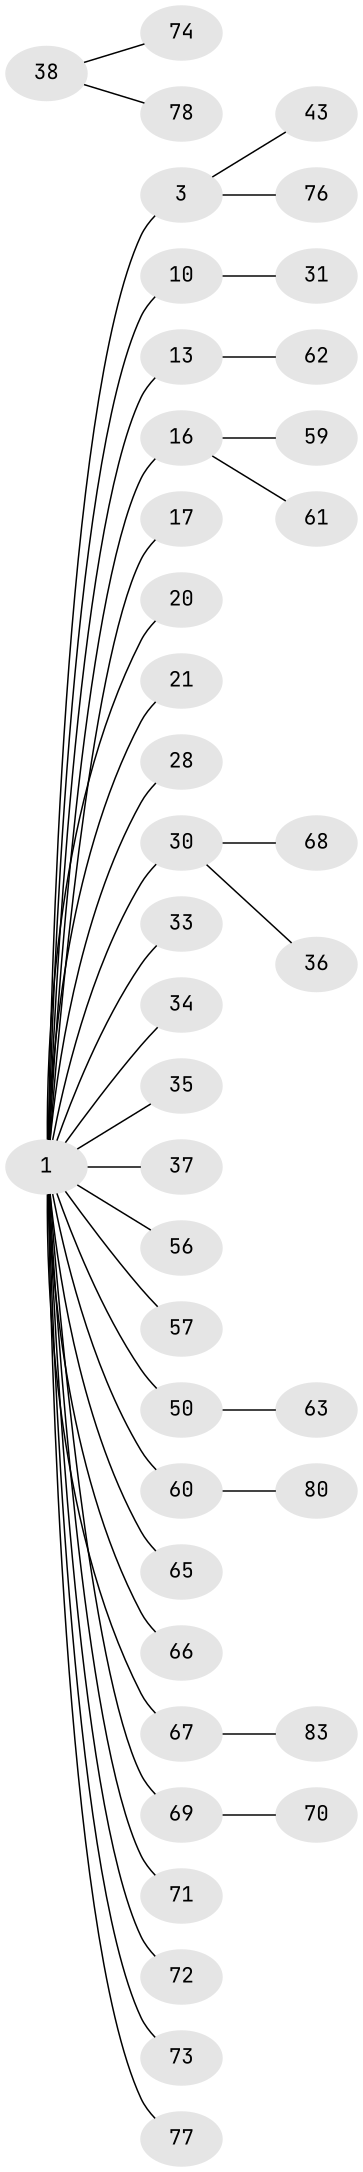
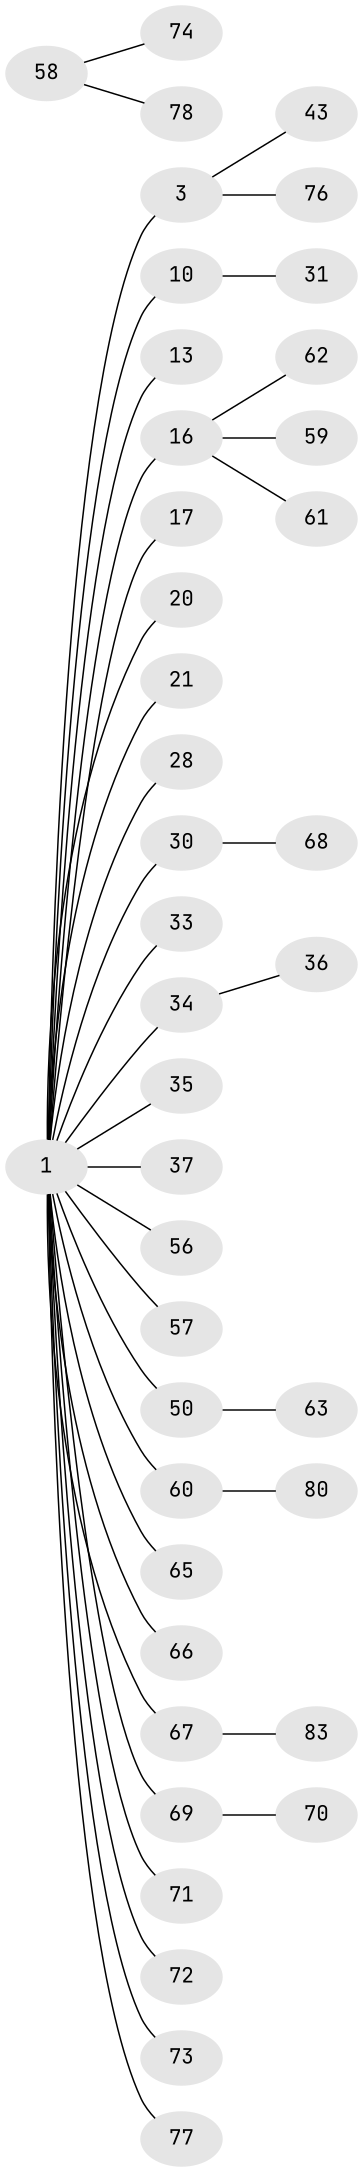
  graph {
    fontname="JetBrains Mono"
    rankdir=LR
    node [color=gray90 fontname="JetBrains Mono" style=filled]
    edge [fontname="JetBrains Mono"]
    1 [super="+2+55+4+25+29+6+86+8+54+48+49+52"]
    3 [super="+9+75"]
    n3 [label=10]
    13
    16 [super="+19"]
    17
    20 [super="+22"]
    21
    28
    30 [super="+84"]
    33
    34
    35
    37 [super="+50+51"]
    56
    57
    n17 [label=50]
    60
    65
    66
    67
    69
    71
    72
    73
    77
    n27 [label=43 super="+79"]
    76
    31
    59
    61
    62
    68
    36
-   38 [super="+46+40"]
+   38 [super="+46+40" label=58]
    74
    78
    63
    80
    83
    70
    1 -- 3
    1 -- n3
    1 -- 13
    1 -- 16
    1 -- 17
    1 -- 20
    1 -- 21
    1 -- 28
    1 -- 30
    1 -- 33
    1 -- 34
    1 -- 35
    1 -- 37
    1 -- 56
    1 -- 57
    1 -- n17
    1 -- 60
    1 -- 65
    1 -- 66
    1 -- 67
    1 -- 69
    1 -- 71
    1 -- 72
    1 -- 73
    1 -- 77
    3 -- n27
    3 -- 76
    n3 -- 31
    16 -- 59
    16 -- 61
-   13 -- 62
+   16 -- 62
    30 -- 68
-   30 -- 36
+   34 -- 36
    n17 -- 63
    60 -- 80
    67 -- 83
    69 -- 70
    38 -- 74
    38 -- 78
  }
